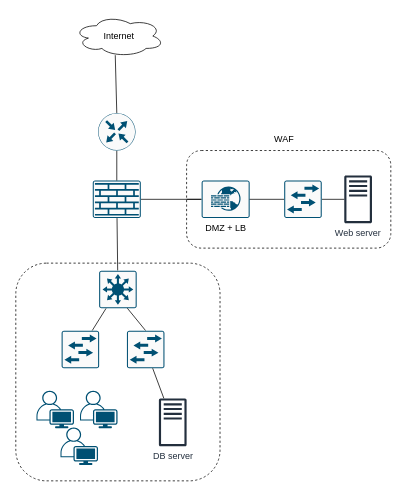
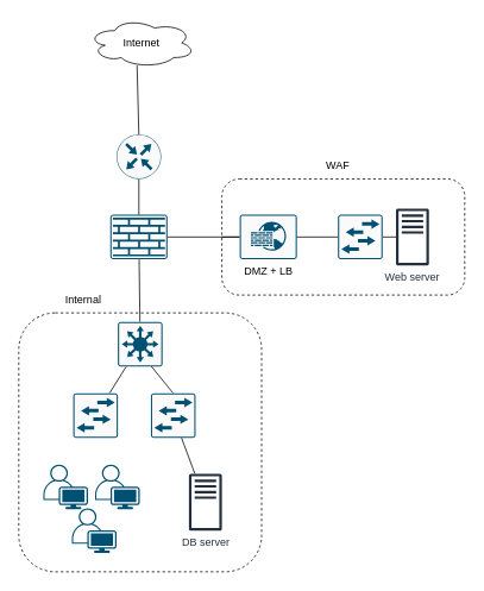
  <mxCell id="0" />
  <mxCell id="1" parent="0" />
  <mxCell id="2" value="" style="rounded=1;whiteSpace=wrap;html=1;fillColor=none;dashed=1;" vertex="1" parent="1"><mxGeometry x="20.5" y="350" width="272" height="290" as="geometry" /></mxCell>
  <mxCell id="3" value="" style="rounded=1;whiteSpace=wrap;html=1;fillColor=none;dashed=1;" vertex="1" parent="1"><mxGeometry x="248" y="200" width="272" height="130" as="geometry" /></mxCell>
  <mxCell id="4" value="" style="edgeStyle=none;rounded=0;orthogonalLoop=1;jettySize=auto;html=1;endArrow=none;endFill=0;" edge="1" parent="1" source="5" target="7"><mxGeometry relative="1" as="geometry" /></mxCell>
  <mxCell id="5" value="" style="sketch=0;points=[[0.015,0.015,0],[0.985,0.015,0],[0.985,0.985,0],[0.015,0.985,0],[0.25,0,0],[0.5,0,0],[0.75,0,0],[1,0.25,0],[1,0.5,0],[1,0.75,0],[0.75,1,0],[0.5,1,0],[0.25,1,0],[0,0.75,0],[0,0.5,0],[0,0.25,0]];verticalLabelPosition=bottom;html=1;verticalAlign=top;aspect=fixed;align=center;pointerEvents=1;shape=mxgraph.cisco19.rect;prIcon=firewall;fillColor=#FAFAFA;strokeColor=#005073;" vertex="1" parent="1"><mxGeometry x="123" y="240" width="64" height="50" as="geometry" /></mxCell>
  <mxCell id="6" style="edgeStyle=none;rounded=0;orthogonalLoop=1;jettySize=auto;html=1;exitX=1;exitY=0.5;exitDx=0;exitDy=0;exitPerimeter=0;endArrow=none;endFill=0;" edge="1" parent="1" source="7" target="3"><mxGeometry relative="1" as="geometry" /></mxCell>
  <mxCell id="7" value="DMZ + LB" style="sketch=0;points=[[0.015,0.015,0],[0.985,0.015,0],[0.985,0.985,0],[0.015,0.985,0],[0.25,0,0],[0.5,0,0],[0.75,0,0],[1,0.25,0],[1,0.5,0],[1,0.75,0],[0.75,1,0],[0.5,1,0],[0.25,1,0],[0,0.75,0],[0,0.5,0],[0,0.25,0]];verticalLabelPosition=bottom;html=1;verticalAlign=top;aspect=fixed;align=center;pointerEvents=1;shape=mxgraph.cisco19.rect;prIcon=web_application_firewall;fillColor=#FAFAFA;strokeColor=#005073;" vertex="1" parent="1"><mxGeometry x="268" y="240" width="64" height="50" as="geometry" /></mxCell>
  <mxCell id="8" value="" style="rounded=0;orthogonalLoop=1;jettySize=auto;html=1;endArrow=none;endFill=0;" edge="1" parent="1" source="10" target="13"><mxGeometry relative="1" as="geometry" /></mxCell>
  <mxCell id="9" value="" style="edgeStyle=none;rounded=0;orthogonalLoop=1;jettySize=auto;html=1;endArrow=none;endFill=0;" edge="1" parent="1" source="10" target="5"><mxGeometry relative="1" as="geometry" /></mxCell>
  <mxCell id="10" value="" style="sketch=0;points=[[0.015,0.015,0],[0.985,0.015,0],[0.985,0.985,0],[0.015,0.985,0],[0.25,0,0],[0.5,0,0],[0.75,0,0],[1,0.25,0],[1,0.5,0],[1,0.75,0],[0.75,1,0],[0.5,1,0],[0.25,1,0],[0,0.75,0],[0,0.5,0],[0,0.25,0]];verticalLabelPosition=bottom;html=1;verticalAlign=top;aspect=fixed;align=center;pointerEvents=1;shape=mxgraph.cisco19.rect;prIcon=l3_switch;fillColor=#FAFAFA;strokeColor=#005073;" vertex="1" parent="1"><mxGeometry x="131.5" y="360" width="50" height="50" as="geometry" /></mxCell>
  <mxCell id="11" style="rounded=0;orthogonalLoop=1;jettySize=auto;html=1;exitX=0.5;exitY=0;exitDx=0;exitDy=0;exitPerimeter=0;entryX=0.75;entryY=1;entryDx=0;entryDy=0;entryPerimeter=0;endArrow=none;endFill=0;" edge="1" parent="1" source="12" target="10"><mxGeometry relative="1" as="geometry" /></mxCell>
  <mxCell id="12" value="" style="sketch=0;points=[[0.015,0.015,0],[0.985,0.015,0],[0.985,0.985,0],[0.015,0.985,0],[0.25,0,0],[0.5,0,0],[0.75,0,0],[1,0.25,0],[1,0.5,0],[1,0.75,0],[0.75,1,0],[0.5,1,0],[0.25,1,0],[0,0.75,0],[0,0.5,0],[0,0.25,0]];verticalLabelPosition=bottom;html=1;verticalAlign=top;aspect=fixed;align=center;pointerEvents=1;shape=mxgraph.cisco19.rect;prIcon=l2_switch;fillColor=#FAFAFA;strokeColor=#005073;" vertex="1" parent="1"><mxGeometry x="168.5" y="440" width="50" height="50" as="geometry" /></mxCell>
  <mxCell id="13" value="" style="sketch=0;points=[[0.015,0.015,0],[0.985,0.015,0],[0.985,0.985,0],[0.015,0.985,0],[0.25,0,0],[0.5,0,0],[0.75,0,0],[1,0.25,0],[1,0.5,0],[1,0.75,0],[0.75,1,0],[0.5,1,0],[0.25,1,0],[0,0.75,0],[0,0.5,0],[0,0.25,0]];verticalLabelPosition=bottom;html=1;verticalAlign=top;aspect=fixed;align=center;pointerEvents=1;shape=mxgraph.cisco19.rect;prIcon=l2_switch;fillColor=#FAFAFA;strokeColor=#005073;" vertex="1" parent="1"><mxGeometry x="81.5" y="440" width="50" height="50" as="geometry" /></mxCell>
  <mxCell id="14" value="" style="points=[[0.35,0,0],[0.98,0.51,0],[1,0.71,0],[0.67,1,0],[0,0.795,0],[0,0.65,0]];verticalLabelPosition=bottom;sketch=0;html=1;verticalAlign=top;aspect=fixed;align=center;pointerEvents=1;shape=mxgraph.cisco19.user;fillColor=#005073;strokeColor=none;" vertex="1" parent="1"><mxGeometry x="48" y="520" width="50" height="50" as="geometry" /></mxCell>
  <mxCell id="15" value="" style="points=[[0.35,0,0],[0.98,0.51,0],[1,0.71,0],[0.67,1,0],[0,0.795,0],[0,0.65,0]];verticalLabelPosition=bottom;sketch=0;html=1;verticalAlign=top;aspect=fixed;align=center;pointerEvents=1;shape=mxgraph.cisco19.user;fillColor=#005073;strokeColor=none;" vertex="1" parent="1"><mxGeometry x="106" y="520" width="50" height="50" as="geometry" /></mxCell>
  <mxCell id="16" value="" style="points=[[0.35,0,0],[0.98,0.51,0],[1,0.71,0],[0.67,1,0],[0,0.795,0],[0,0.65,0]];verticalLabelPosition=bottom;sketch=0;html=1;verticalAlign=top;aspect=fixed;align=center;pointerEvents=1;shape=mxgraph.cisco19.user;fillColor=#005073;strokeColor=none;" vertex="1" parent="1"><mxGeometry x="80" y="569" width="50" height="50" as="geometry" /></mxCell>
  <mxCell id="17" value="Internet" style="ellipse;shape=cloud;whiteSpace=wrap;html=1;" vertex="1" parent="1"><mxGeometry x="98" y="20" width="120" height="55" as="geometry" /></mxCell>
  <mxCell id="18" style="edgeStyle=none;rounded=0;orthogonalLoop=1;jettySize=auto;html=1;exitX=0.5;exitY=0;exitDx=0;exitDy=0;exitPerimeter=0;entryX=0.458;entryY=0.963;entryDx=0;entryDy=0;entryPerimeter=0;endArrow=none;endFill=0;" edge="1" parent="1" source="20" target="17"><mxGeometry relative="1" as="geometry" /></mxCell>
  <mxCell id="19" value="" style="edgeStyle=none;rounded=0;orthogonalLoop=1;jettySize=auto;html=1;endArrow=none;endFill=0;" edge="1" parent="1" source="20" target="5"><mxGeometry relative="1" as="geometry" /></mxCell>
  <mxCell id="20" value="" style="sketch=0;points=[[0.5,0,0],[1,0.5,0],[0.5,1,0],[0,0.5,0],[0.145,0.145,0],[0.856,0.145,0],[0.855,0.856,0],[0.145,0.855,0]];verticalLabelPosition=bottom;html=1;verticalAlign=top;aspect=fixed;align=center;pointerEvents=1;shape=mxgraph.cisco19.rect;prIcon=router;fillColor=#FAFAFA;strokeColor=#005073;" vertex="1" parent="1"><mxGeometry x="130" y="150" width="50" height="50" as="geometry" /></mxCell>
- <mxCell id="21" value="Web server" style="sketch=0;outlineConnect=0;fontColor=#232F3E;gradientColor=none;fillColor=#232F3D;strokeColor=none;dashed=0;verticalLabelPosition=bottom;verticalAlign=top;align=center;html=1;fontSize=12;fontStyle=0;aspect=fixed;pointerEvents=1;shape=mxgraph.aws4.traditional_server;" vertex="1" parent="1"><mxGeometry x="458" y="233" width="36.92" height="64" as="geometry" /></mxCell>
+ <mxCell id="21" value="Web server" style="sketch=0;outlineConnect=0;fontColor=#232F3E;gradientColor=none;fillColor=#232F3D;strokeColor=none;dashed=0;verticalLabelPosition=bottom;verticalAlign=top;align=center;html=1;fontSize=12;fontStyle=0;aspect=fixed;pointerEvents=1;shape=mxgraph.aws4.traditional_server;" vertex="1" parent="1"><mxGeometry x="443" y="233" width="36.92" height="64" as="geometry" /></mxCell>
  <mxCell id="22" value="" style="edgeStyle=none;rounded=0;orthogonalLoop=1;jettySize=auto;html=1;endArrow=none;endFill=0;" edge="1" parent="1" source="24" target="7"><mxGeometry relative="1" as="geometry" /></mxCell>
  <mxCell id="23" value="" style="edgeStyle=none;rounded=0;orthogonalLoop=1;jettySize=auto;html=1;endArrow=none;endFill=0;" edge="1" parent="1" source="24" target="21"><mxGeometry relative="1" as="geometry" /></mxCell>
  <mxCell id="24" value="" style="sketch=0;points=[[0.015,0.015,0],[0.985,0.015,0],[0.985,0.985,0],[0.015,0.985,0],[0.25,0,0],[0.5,0,0],[0.75,0,0],[1,0.25,0],[1,0.5,0],[1,0.75,0],[0.75,1,0],[0.5,1,0],[0.25,1,0],[0,0.75,0],[0,0.5,0],[0,0.25,0]];verticalLabelPosition=bottom;html=1;verticalAlign=top;aspect=fixed;align=center;pointerEvents=1;shape=mxgraph.cisco19.rect;prIcon=l2_switch;fillColor=#FAFAFA;strokeColor=#005073;" vertex="1" parent="1"><mxGeometry x="378" y="240" width="50" height="50" as="geometry" /></mxCell>
  <mxCell id="25" value="" style="edgeStyle=none;rounded=0;orthogonalLoop=1;jettySize=auto;html=1;endArrow=none;endFill=0;" edge="1" parent="1" source="26" target="12"><mxGeometry relative="1" as="geometry" /></mxCell>
  <mxCell id="26" value="DB server" style="sketch=0;outlineConnect=0;fontColor=#232F3E;gradientColor=none;fillColor=#232F3D;strokeColor=none;dashed=0;verticalLabelPosition=bottom;verticalAlign=top;align=center;html=1;fontSize=12;fontStyle=0;aspect=fixed;pointerEvents=1;shape=mxgraph.aws4.traditional_server;" vertex="1" parent="1"><mxGeometry x="211.08" y="530" width="36.92" height="64" as="geometry" /></mxCell>
  <mxCell id="27" value="WAF" style="text;html=1;strokeColor=none;fillColor=none;align=center;verticalAlign=middle;whiteSpace=wrap;rounded=0;dashed=1;" vertex="1" parent="1"><mxGeometry x="348" y="170" width="60" height="30" as="geometry" /></mxCell>
+ <mxCell id="28" value="Internal" style="text;html=1;strokeColor=none;fillColor=none;align=center;verticalAlign=middle;whiteSpace=wrap;rounded=0;dashed=1;" vertex="1" parent="1"><mxGeometry x="63" y="320" width="60" height="30" as="geometry" /></mxCell>
